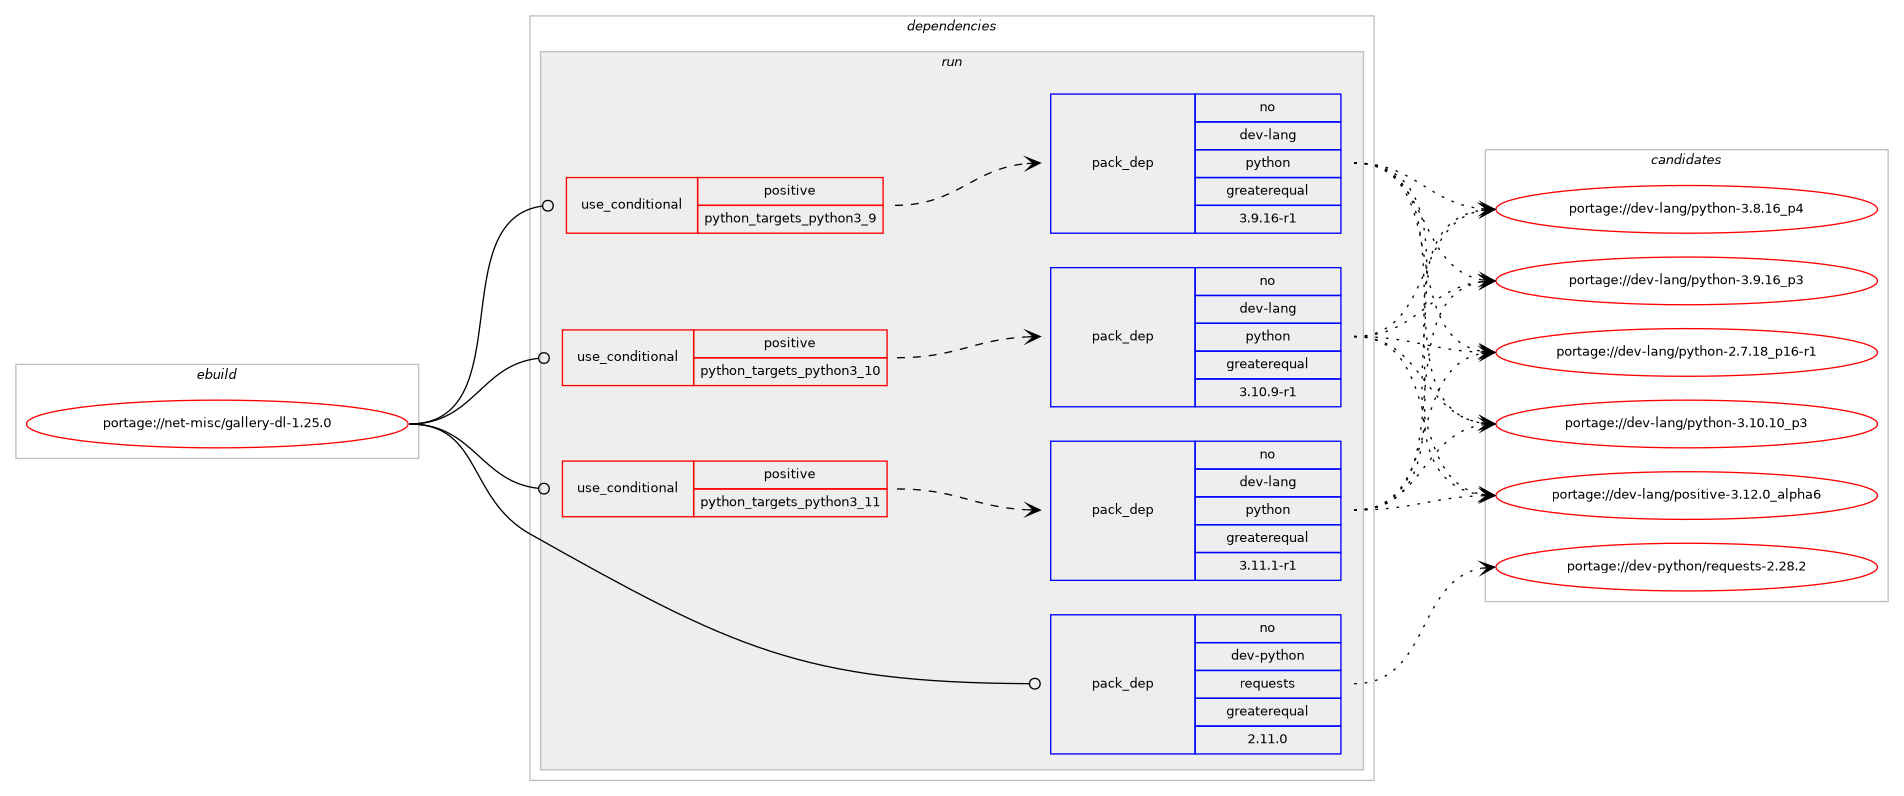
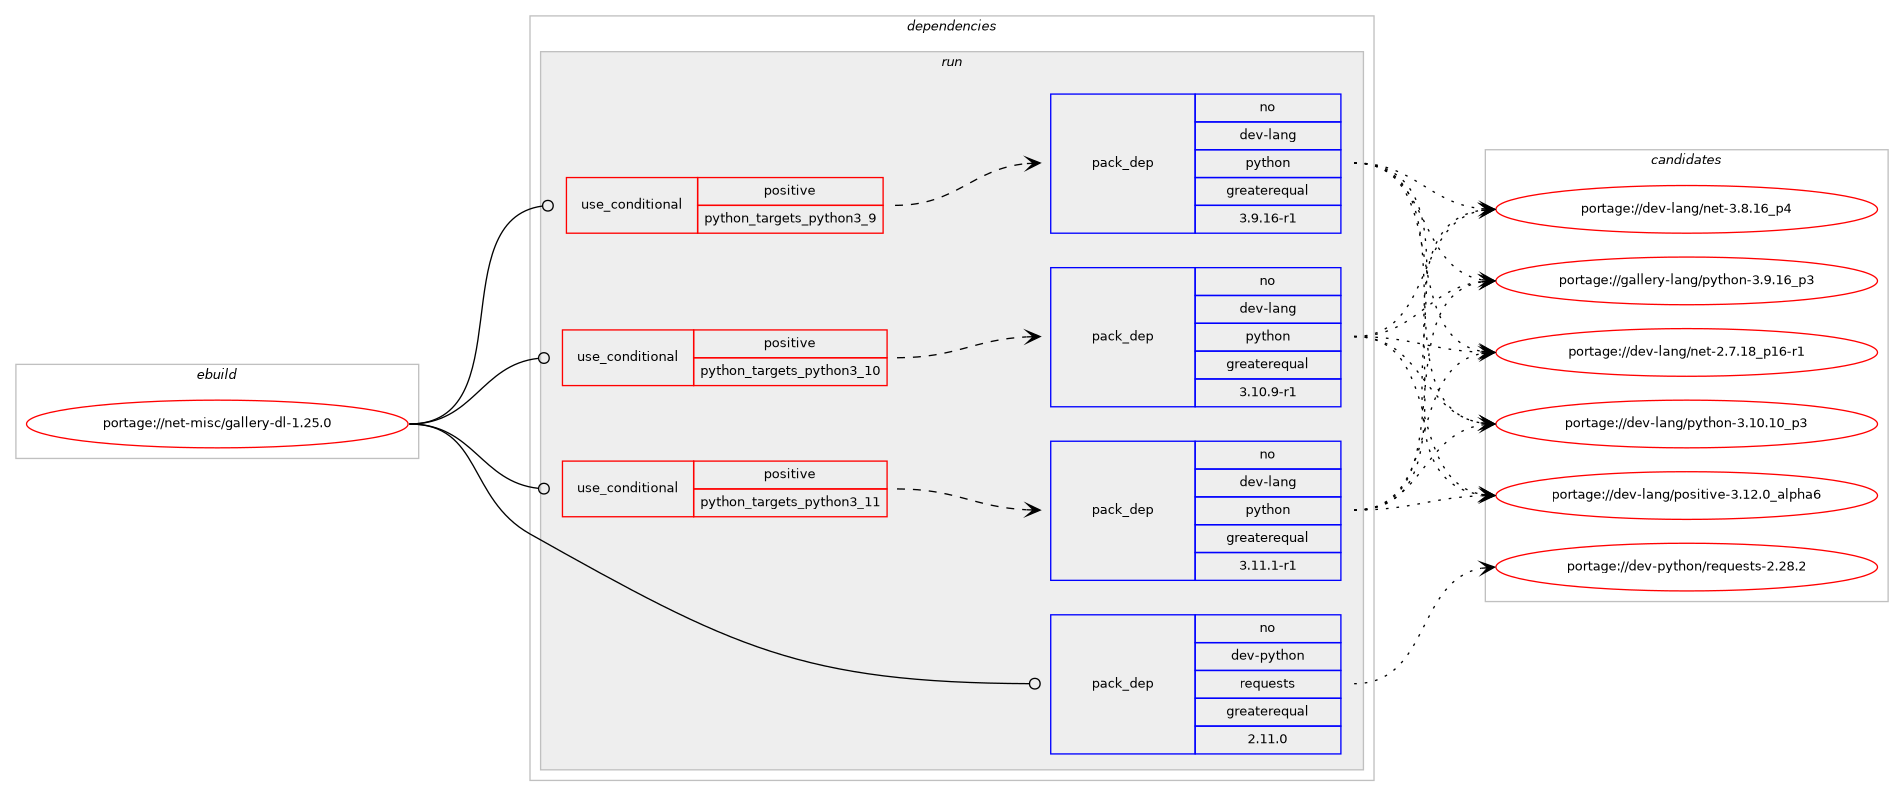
  digraph {
    compound=true
    concentrate=true
    fontname=Helvetica
    fontsize=10
    newrank=true
    rankdir=LR
    ranksep=1.5
    node [color=red fontname=Helvetica fontsize=10]
    edge [arrowhead=vee headport=w style=dotted tailport=e weight=100]
    n1 [label="portage://net-misc/gallery-dl-1.25.0" width=4]
    n2 [color=blue label=<<TABLE BORDER="0" CELLBORDER="1" CELLSPACING="0" CELLPADDING="4" WIDTH="220"><TR><TD ROWSPAN="6" CELLPADDING="30">pack_dep</TD></TR><TR><TD WIDTH="110">no</TD></TR><TR><TD>dev-lang</TD></TR><TR><TD>python</TD></TR><TR><TD>greaterequal</TD></TR><TR><TD>3.10.9-r1</TD></TR></TABLE>> shape=none]
    n3 [label=<<TABLE BORDER="0" CELLBORDER="1" CELLSPACING="0" CELLPADDING="4"><TR><TD ROWSPAN="3" CELLPADDING="10">use_conditional</TD></TR><TR><TD>positive</TD></TR><TR><TD>python_targets_python3_10</TD></TR></TABLE>> shape=none]
    n4 [color=blue label=<<TABLE BORDER="0" CELLBORDER="1" CELLSPACING="0" CELLPADDING="4" WIDTH="220"><TR><TD ROWSPAN="6" CELLPADDING="30">pack_dep</TD></TR><TR><TD WIDTH="110">no</TD></TR><TR><TD>dev-lang</TD></TR><TR><TD>python</TD></TR><TR><TD>greaterequal</TD></TR><TR><TD>3.11.1-r1</TD></TR></TABLE>> shape=none]
    n5 [label=<<TABLE BORDER="0" CELLBORDER="1" CELLSPACING="0" CELLPADDING="4"><TR><TD ROWSPAN="3" CELLPADDING="10">use_conditional</TD></TR><TR><TD>positive</TD></TR><TR><TD>python_targets_python3_11</TD></TR></TABLE>> shape=none]
    n6 [color=blue label=<<TABLE BORDER="0" CELLBORDER="1" CELLSPACING="0" CELLPADDING="4" WIDTH="220"><TR><TD ROWSPAN="6" CELLPADDING="30">pack_dep</TD></TR><TR><TD WIDTH="110">no</TD></TR><TR><TD>dev-lang</TD></TR><TR><TD>python</TD></TR><TR><TD>greaterequal</TD></TR><TR><TD>3.9.16-r1</TD></TR></TABLE>> shape=none]
    n7 [label=<<TABLE BORDER="0" CELLBORDER="1" CELLSPACING="0" CELLPADDING="4"><TR><TD ROWSPAN="3" CELLPADDING="10">use_conditional</TD></TR><TR><TD>positive</TD></TR><TR><TD>python_targets_python3_9</TD></TR></TABLE>> shape=none]
    n8 [color=blue label=<<TABLE BORDER="0" CELLBORDER="1" CELLSPACING="0" CELLPADDING="4" WIDTH="220"><TR><TD ROWSPAN="6" CELLPADDING="30">pack_dep</TD></TR><TR><TD WIDTH="110">no</TD></TR><TR><TD>dev-python</TD></TR><TR><TD>requests</TD></TR><TR><TD>greaterequal</TD></TR><TR><TD>2.11.0</TD></TR></TABLE>> shape=none]
-   n9 [label="portage://dev-lang/python-2.7.18_p16-r1" width=4]
+   n9 [label="portage://dev-lang/net-2.7.18_p16-r1" width=4]
    n10 [label="portage://dev-lang/python-3.10.10_p3" width=4]
    n11 [label="portage://dev-lang/positive-3.12.0_alpha6" width=4]
-   n12 [label="portage://dev-lang/python-3.8.16_p4" width=4]
-   n13 [label="portage://dev-lang/python-3.9.16_p3" width=4]
+   n12 [label="portage://dev-lang/net-3.8.16_p4" width=4]
+   n13 [label="portage://gallery-lang/python-3.9.16_p3" width=4]
    n14 [label="portage://dev-python/requests-2.28.2" width=4]
    subgraph cluster_1 {
      color=gray
      label=<<i>ebuild</i>>
      rank=same
      n1
    }
    subgraph cluster_2 {
      color=gray
      label=<<i>dependencies</i>>
      subgraph cluster_3 {
        color=gray
        fillcolor="#eeeeee"
        label=<<i>compile</i>>
        style=filled
      }
      subgraph cluster_4 {
        color=gray
        fillcolor="#eeeeee"
        label=<<i>compile and run</i>>
        style=filled
      }
      subgraph cluster_5 {
        color=gray
        fillcolor="#eeeeee"
        label=<<i>run</i>>
        style=filled
        subgraph sub_6 {
          color=gray
          fillcolor="#eeeeee"
          label=<<i>run</i>>
          style=filled
          n3
          subgraph sub_7 {
            color=gray
            fillcolor="#eeeeee"
            label=<<i>run</i>>
            style=filled
            n2
          }
        }
        subgraph sub_8 {
          color=gray
          fillcolor="#eeeeee"
          label=<<i>run</i>>
          style=filled
          n5
          subgraph sub_9 {
            color=gray
            fillcolor="#eeeeee"
            label=<<i>run</i>>
            style=filled
            n4
          }
        }
        subgraph sub_10 {
          color=gray
          fillcolor="#eeeeee"
          label=<<i>run</i>>
          style=filled
          n7
          subgraph sub_11 {
            color=gray
            fillcolor="#eeeeee"
            label=<<i>run</i>>
            style=filled
            n6
          }
        }
        subgraph sub_12 {
          color=gray
          fillcolor="#eeeeee"
          label=<<i>run</i>>
          style=filled
          n8
        }
      }
    }
    subgraph cluster_13 {
      color=gray
      label=<<i>candidates</i>>
      rank=same
      subgraph sub_14 {
        color=black
        label=<<i>candidates</i>>
        nodesep=1
        rank=same
        n9
        n10
        n11
        n12
        n13
      }
      subgraph sub_15 {
        color=black
        label=<<i>candidates</i>>
        nodesep=1
        rank=same
        n9
        n10
        n11
        n12
        n13
      }
      subgraph sub_16 {
        color=black
        label=<<i>candidates</i>>
        nodesep=1
        rank=same
        n9
        n10
        n11
        n12
        n13
      }
      subgraph sub_17 {
        color=black
        label=<<i>candidates</i>>
        nodesep=1
        rank=same
        n14
      }
    }
    n1 -> n3 [arrowhead=odot style=solid weight=20]
    n1 -> n5 [arrowhead=odot style=solid weight=20]
    n1 -> n7 [arrowhead=odot style=solid weight=20]
    n1 -> n8 [arrowhead=odot style=solid weight=20]
    n2 -> n9
    n2 -> n10
    n2 -> n11
    n2 -> n12
    n2 -> n13
    n3 -> n2 [style=dashed weight=20]
    n4 -> n9
    n4 -> n10
    n4 -> n11
    n4 -> n12
    n4 -> n13
    n5 -> n4 [style=dashed weight=20]
    n6 -> n9
    n6 -> n10
    n6 -> n11
    n6 -> n12
    n6 -> n13
    n7 -> n6 [style=dashed weight=20]
    n8 -> n14
  }
